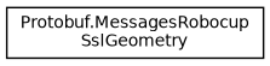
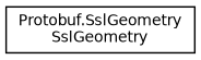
  digraph {
    rankdir=LR
-   n1 [color=black fillcolor=white fontname=Helvetica fontsize=10 height=0.2 label="Protobuf.MessagesRobocup\lSslGeometry" shape=record style=filled width=0.4]
+   n1 [color=black fillcolor=white fontname=Helvetica fontsize=10 height=0.2 label="Protobuf.SslGeometry\lSslGeometry" shape=record style=filled width=0.4]
  }
